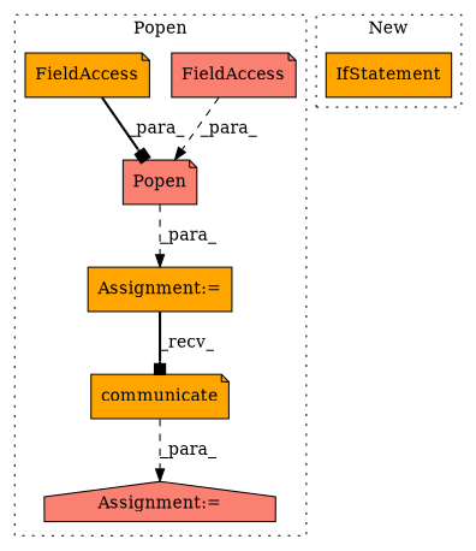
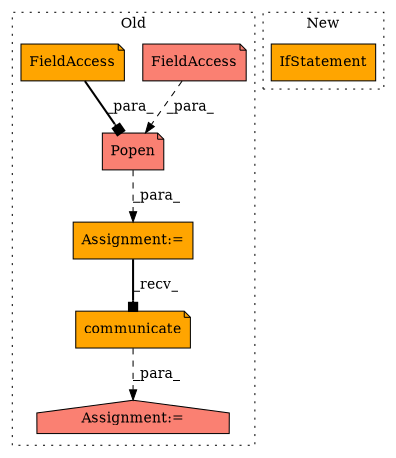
  digraph {
    node [a=32 shape=note style=filled fillcolor=orange]
    edge [style=dashed arrowhead=normal]
    n1 [l="6,1" label=Popen s="3431,3516" fillcolor=salmon]
    n2 [a=7 l=2 label="Assignment:=" s=3559 shape=house fillcolor=salmon]
    n3 [a=22 l=17 label=FieldAccess s=3499 fillcolor=salmon]
    n4 [a=7 l=1 label="Assignment:=" s=3419 shape=box]
    n5 [l=13 label=communicate s=3565]
    n6 [a=22 l=15 label=FieldAccess s=3483]
    n7 [a=25 l="4,2" label=IfStatement s="3102,3122" shape=box]
    subgraph cluster_1 {
-     label=Popen
+     label=Old
      style=dotted
      n1
      n2
      n3
      n4
      n5
      n6
    }
    subgraph cluster_2 {
      label=New
      style=dotted
      n7
    }
    n1 -> n4 [label=_para_]
    n3 -> n1 [label=_para_]
    n4 -> n5 [label=_recv_ style=bold arrowhead=box]
    n5 -> n2 [label=_para_]
    n6 -> n1 [label=_para_ style=bold arrowhead=box]
  }
